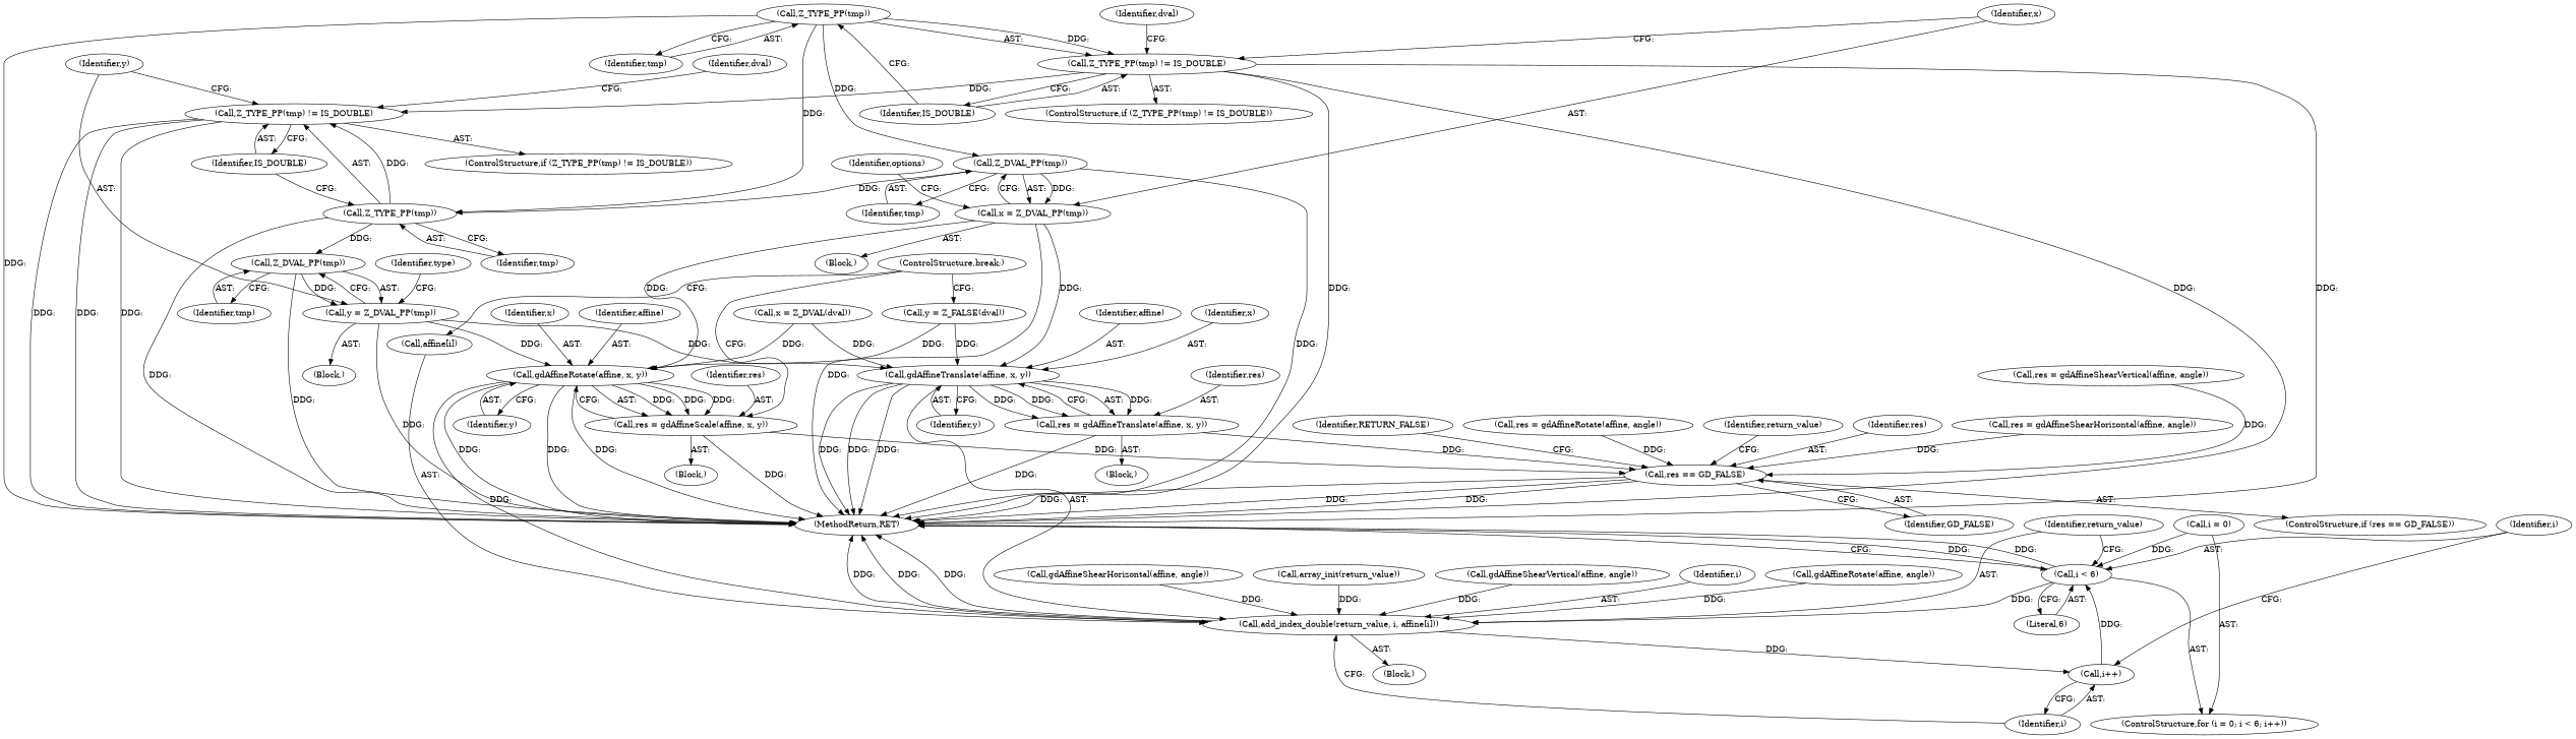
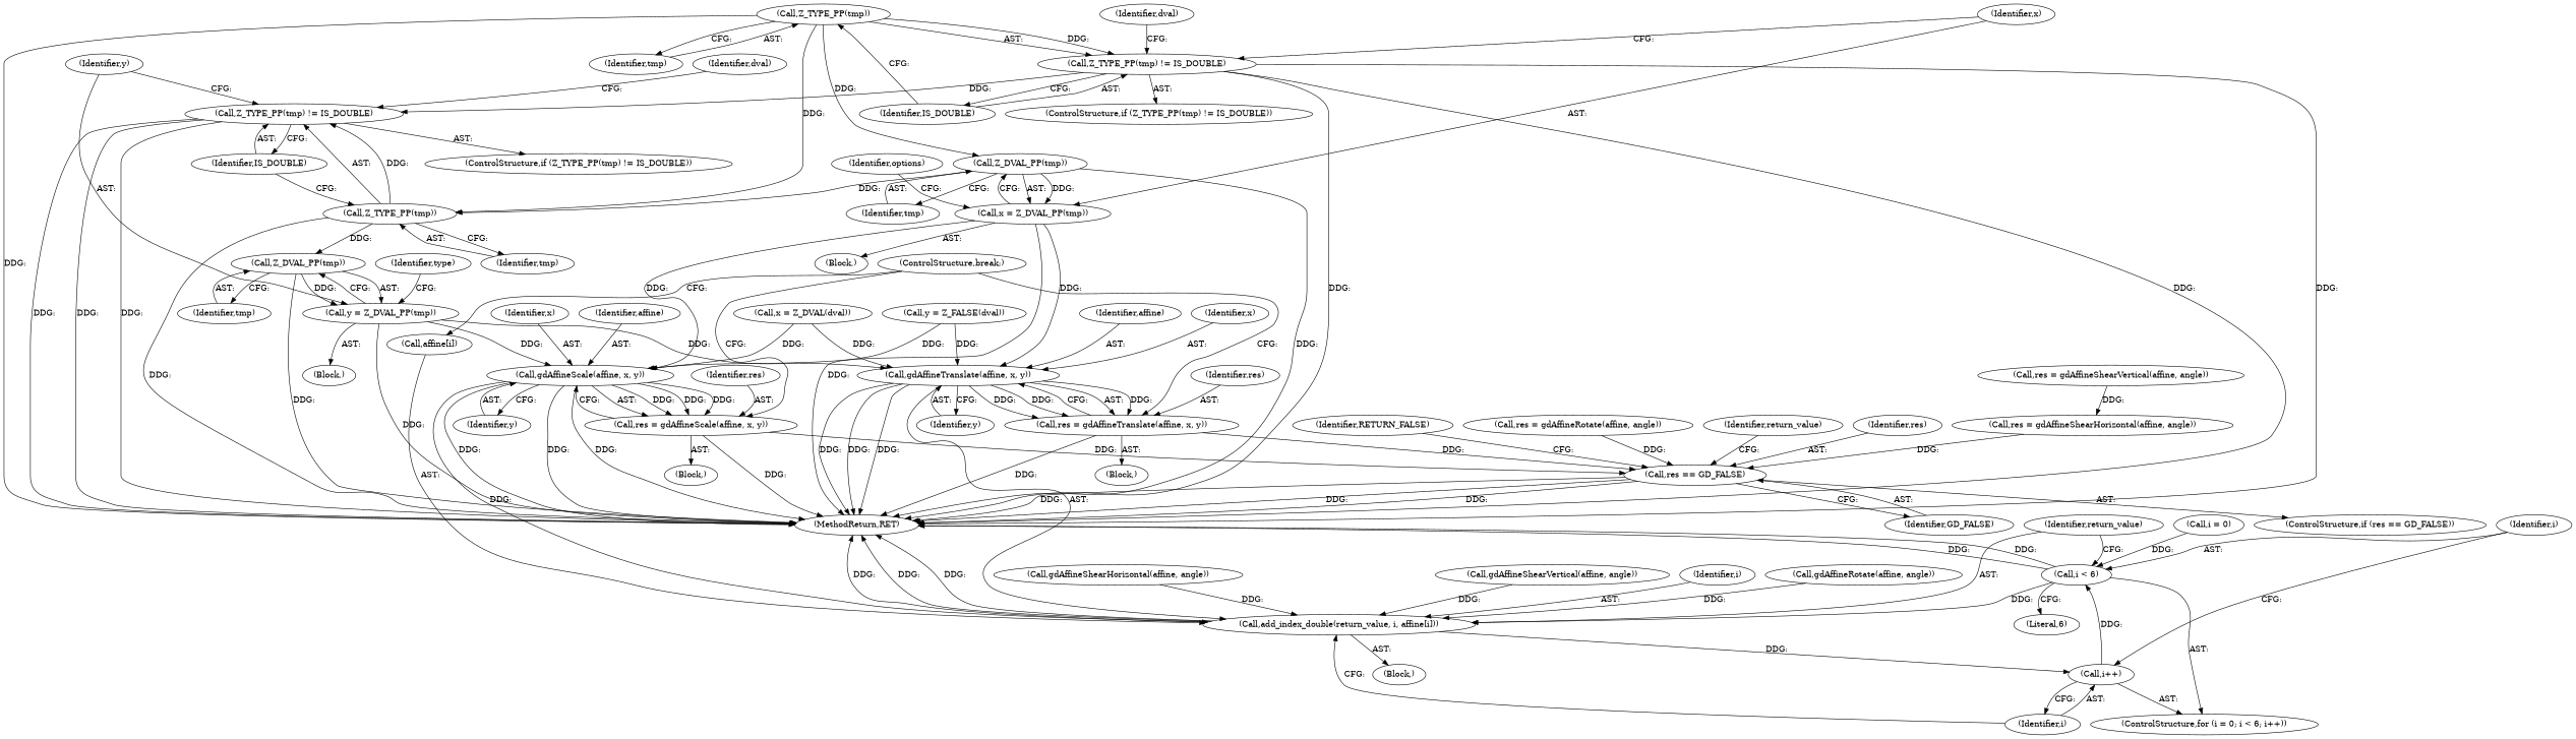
  digraph {
    n1 [label="(Call,Z_TYPE_PP(tmp))"]
    n2 [label="(Call,Z_TYPE_PP(tmp) != IS_DOUBLE)"]
    n3 [label="(Call,Z_DVAL_PP(tmp))"]
    n4 [label="(Call,Z_TYPE_PP(tmp))"]
    n5 [label="(MethodReturn,RET)"]
    n6 [label="(Identifier,tmp)"]
    n7 [label="(Call,Z_TYPE_PP(tmp) != IS_DOUBLE)"]
    n8 [label="(Identifier,IS_DOUBLE)"]
    n9 [label="(ControlStructure,if (Z_TYPE_PP(tmp) != IS_DOUBLE))"]
    n10 [label="(Call,x = Z_DVAL_PP(tmp))"]
    n11 [label="(Identifier,tmp)"]
    n12 [label="(Call,Z_DVAL_PP(tmp))"]
    n13 [label="(Identifier,tmp)"]
    n14 [label="(Call,i < 6)"]
    n15 [label="(Identifier,IS_DOUBLE)"]
    n16 [label="(ControlStructure,if (Z_TYPE_PP(tmp) != IS_DOUBLE))"]
    n17 [label="(Call,gdAffineTranslate(affine, x, y))"]
-   n18 [label="(Call,gdAffineRotate(affine, x, y))"]
+   n18 [label="(Call,gdAffineScale(affine, x, y))"]
    n19 [label="(Block,)"]
    n20 [label="(Call,res = gdAffineTranslate(affine, x, y))"]
    n21 [label="(Call,add_index_double(return_value, i, affine[i]))"]
    n22 [label="(Identifier,y)"]
    n23 [label="(Call,res = gdAffineScale(affine, x, y))"]
    n24 [label="(Identifier,y)"]
    n25 [label="(Call,res == GD_FALSE)"]
    n26 [label="(Block,)"]
    n27 [label="(Call,i++)"]
    n28 [label="(Block,)"]
    n29 [label="(ControlStructure,if (res == GD_FALSE))"]
    n30 [label="(Identifier,GD_FALSE)"]
    n31 [label="(ControlStructure,for (i = 0; i < 6; i++))"]
    n32 [label="(Identifier,i)"]
    n33 [label="(Call,affine[i])"]
    n34 [label="(Literal,6)"]
    n35 [label="(Block,)"]
    n36 [label="(Call,y = Z_DVAL_PP(tmp))"]
    n37 [label="(Identifier,tmp)"]
    n38 [label="(Block,)"]
    n39 [label="(Call,y = Z_FALSE(dval))"]
    n40 [label="(Call,gdAffineShearHorizontal(affine, angle))"]
    n41 [label="(ControlStructure,break;)"]
    n42 [label="(Identifier,return_value)"]
    n43 [label="(Identifier,affine)"]
-   n44 [label="(Call,array_init(return_value))"]
    n45 [label="(Identifier,res)"]
    n46 [label="(Call,x = Z_DVAL(dval))"]
    n47 [label="(Call,res = gdAffineShearVertical(affine, angle))"]
    n48 [label="(Identifier,affine)"]
    n49 [label="(Identifier,RETURN_FALSE)"]
    n50 [label="(Call,res = gdAffineRotate(affine, angle))"]
    n51 [label="(Identifier,x)"]
    n52 [label="(Identifier,dval)"]
    n53 [label="(Identifier,return_value)"]
    n54 [label="(Call,i = 0)"]
    n55 [label="(Call,res = gdAffineShearHorizontal(affine, angle))"]
    n56 [label="(Identifier,options)"]
    n57 [label="(Identifier,res)"]
    n58 [label="(Identifier,x)"]
    n59 [label="(Identifier,x)"]
    n60 [label="(Identifier,res)"]
    n61 [label="(Call,gdAffineShearVertical(affine, angle))"]
    n62 [label="(Identifier,i)"]
    n63 [label="(Identifier,i)"]
    n64 [label="(Identifier,dval)"]
    n65 [label="(Identifier,y)"]
    n66 [label="(Identifier,type)"]
    n67 [label="(Call,gdAffineRotate(affine, angle))"]
    n1 -> n2 [label="AST: "]
    n1 -> n2 [label="DDG: "]
    n1 -> n3 [label="DDG: "]
    n1 -> n4 [label="DDG: "]
    n1 -> n5 [label="DDG: "]
    n1 -> n6 [label="CFG: "]
    n2 -> n5 [label="DDG: "]
    n2 -> n5 [label="DDG: "]
    n2 -> n5 [label="DDG: "]
    n2 -> n7 [label="DDG: "]
    n2 -> n8 [label="CFG: "]
    n2 -> n9 [label="AST: "]
    n3 -> n4 [label="DDG: "]
    n3 -> n5 [label="DDG: "]
    n3 -> n10 [label="AST: "]
    n3 -> n10 [label="DDG: "]
    n3 -> n11 [label="CFG: "]
    n4 -> n5 [label="DDG: "]
    n4 -> n7 [label="AST: "]
    n4 -> n7 [label="DDG: "]
    n4 -> n12 [label="DDG: "]
    n4 -> n13 [label="CFG: "]
-   n5 -> n14 [label="CFG: "]
    n6 -> n1 [label="AST: "]
    n7 -> n5 [label="DDG: "]
    n7 -> n5 [label="DDG: "]
    n7 -> n5 [label="DDG: "]
    n7 -> n15 [label="CFG: "]
    n7 -> n16 [label="AST: "]
    n8 -> n1 [label="CFG: "]
    n8 -> n2 [label="AST: "]
    n10 -> n3 [label="CFG: "]
    n10 -> n5 [label="DDG: "]
    n10 -> n17 [label="DDG: "]
    n10 -> n18 [label="DDG: "]
    n10 -> n19 [label="AST: "]
    n11 -> n3 [label="AST: "]
    n12 -> n5 [label="DDG: "]
    n12 -> n36 [label="AST: "]
    n12 -> n36 [label="DDG: "]
    n12 -> n37 [label="CFG: "]
    n13 -> n4 [label="AST: "]
    n14 -> n5 [label="DDG: "]
    n14 -> n5 [label="DDG: "]
    n14 -> n21 [label="DDG: "]
    n14 -> n31 [label="AST: "]
    n14 -> n34 [label="CFG: "]
    n15 -> n4 [label="CFG: "]
    n15 -> n7 [label="AST: "]
    n17 -> n5 [label="DDG: "]
    n17 -> n5 [label="DDG: "]
    n17 -> n5 [label="DDG: "]
    n17 -> n20 [label="AST: "]
    n17 -> n20 [label="DDG: "]
    n17 -> n20 [label="DDG: "]
    n17 -> n20 [label="DDG: "]
    n17 -> n21 [label="AST: "]
    n17 -> n22 [label="CFG: "]
    n18 -> n5 [label="DDG: "]
    n18 -> n5 [label="DDG: "]
    n18 -> n5 [label="DDG: "]
    n18 -> n21 [label="DDG: "]
    n18 -> n23 [label="AST: "]
    n18 -> n23 [label="DDG: "]
    n18 -> n23 [label="DDG: "]
    n18 -> n23 [label="DDG: "]
    n18 -> n24 [label="CFG: "]
    n20 -> n5 [label="DDG: "]
    n20 -> n17 [label="CFG: "]
    n20 -> n25 [label="DDG: "]
    n20 -> n26 [label="AST: "]
    n21 -> n5 [label="DDG: "]
    n21 -> n5 [label="DDG: "]
    n21 -> n5 [label="DDG: "]
    n21 -> n27 [label="DDG: "]
    n21 -> n28 [label="AST: "]
    n22 -> n17 [label="AST: "]
    n23 -> n5 [label="DDG: "]
    n23 -> n18 [label="CFG: "]
    n23 -> n25 [label="DDG: "]
    n23 -> n35 [label="AST: "]
    n24 -> n18 [label="AST: "]
    n25 -> n5 [label="DDG: "]
    n25 -> n5 [label="DDG: "]
    n25 -> n5 [label="DDG: "]
    n25 -> n29 [label="AST: "]
    n25 -> n30 [label="CFG: "]
    n27 -> n14 [label="DDG: "]
-   n54 -> n31 [label="AST: "]
+   n27 -> n31 [label="AST: "]
    n27 -> n32 [label="CFG: "]
    n30 -> n25 [label="AST: "]
    n32 -> n21 [label="CFG: "]
    n32 -> n27 [label="AST: "]
    n33 -> n21 [label="AST: "]
-   n34 -> n14 [label="AST: "]
    n36 -> n5 [label="DDG: "]
    n36 -> n12 [label="CFG: "]
    n36 -> n17 [label="DDG: "]
    n36 -> n18 [label="DDG: "]
    n36 -> n38 [label="AST: "]
    n37 -> n12 [label="AST: "]
    n39 -> n17 [label="DDG: "]
    n39 -> n18 [label="DDG: "]
    n40 -> n21 [label="DDG: "]
-   n41 -> n39 [label="CFG: "]
+   n41 -> n20 [label="CFG: "]
    n41 -> n23 [label="CFG: "]
    n41 -> n33 [label="CFG: "]
    n42 -> n14 [label="CFG: "]
    n42 -> n21 [label="AST: "]
    n43 -> n18 [label="AST: "]
-   n44 -> n21 [label="DDG: "]
    n45 -> n25 [label="AST: "]
    n46 -> n17 [label="DDG: "]
    n46 -> n18 [label="DDG: "]
-   n47 -> n25 [label="DDG: "]
+   n47 -> n55 [label="DDG: "]
    n48 -> n17 [label="AST: "]
    n49 -> n25 [label="CFG: "]
    n50 -> n25 [label="DDG: "]
    n51 -> n18 [label="AST: "]
    n52 -> n2 [label="CFG: "]
    n53 -> n25 [label="CFG: "]
    n54 -> n14 [label="DDG: "]
    n55 -> n25 [label="DDG: "]
    n56 -> n10 [label="CFG: "]
    n57 -> n23 [label="AST: "]
    n58 -> n2 [label="CFG: "]
    n58 -> n10 [label="AST: "]
    n59 -> n17 [label="AST: "]
    n60 -> n20 [label="AST: "]
    n61 -> n21 [label="DDG: "]
    n62 -> n21 [label="AST: "]
    n63 -> n14 [label="AST: "]
    n63 -> n27 [label="CFG: "]
    n64 -> n7 [label="CFG: "]
    n65 -> n7 [label="CFG: "]
    n65 -> n36 [label="AST: "]
    n66 -> n36 [label="CFG: "]
    n67 -> n21 [label="DDG: "]
  }
